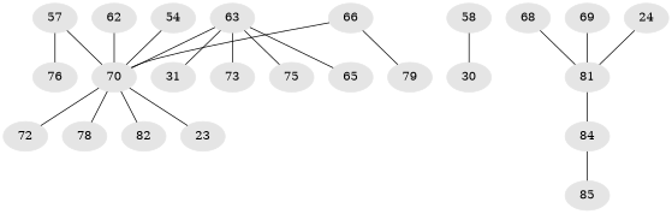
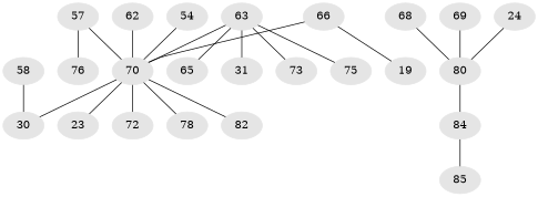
  graph {
    node [color=gray90 style=filled]
    54 [super="+51"]
    70 [super="+67+16+27+20+30+45+49+64"]
    n3 [label=30 super="+55"]
    72
    78
    82
    n7 [label=23]
    57 [super="+53"]
    76
    58
    62
    63 [super="+59+40"]
    65
    n14 [label=31]
    73
    75
    66 [super="+11+31"]
-   79
-   81 [super="+26+60+52+43+56+61"]
+   79 [label=19]
+   81 [super="+26+60+52+43+56+61" label=80]
    84 [super="+41"]
    68
    69
    n23 [label=24]
    85
    54 -- 70
+   70 -- n3
    70 -- 72
    70 -- 78
    70 -- 82
    70 -- n7
    57 -- 70
    57 -- 76
    58 -- n3
    62 -- 70
    63 -- 70
    63 -- 65
    63 -- n14
    63 -- 73
    63 -- 75
    66 -- 70
    66 -- 79
    81 -- 84
    84 -- 85
    68 -- 81
    69 -- 81
    n23 -- 81
  }
